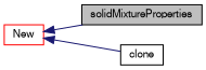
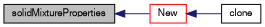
  digraph {
    rankdir=LR
    node [color=black fontname=FreeSans fontsize=10 shape=record]
    edge [color=midnightblue dir=back fontname=FreeSans fontsize=10 labelfontname=FreeSans labelfontsize=10 style=solid]
    n1 [fillcolor=grey75 fontcolor=black height=0.2 label=solidMixtureProperties style=filled width=0.4]
    n2 [color=red height=0.2 label=New width=0.4]
    n3 [height=0.2 label=clone width=0.4]
-   n2 -> n1
+   n1 -> n2
    n2 -> n3
  }
